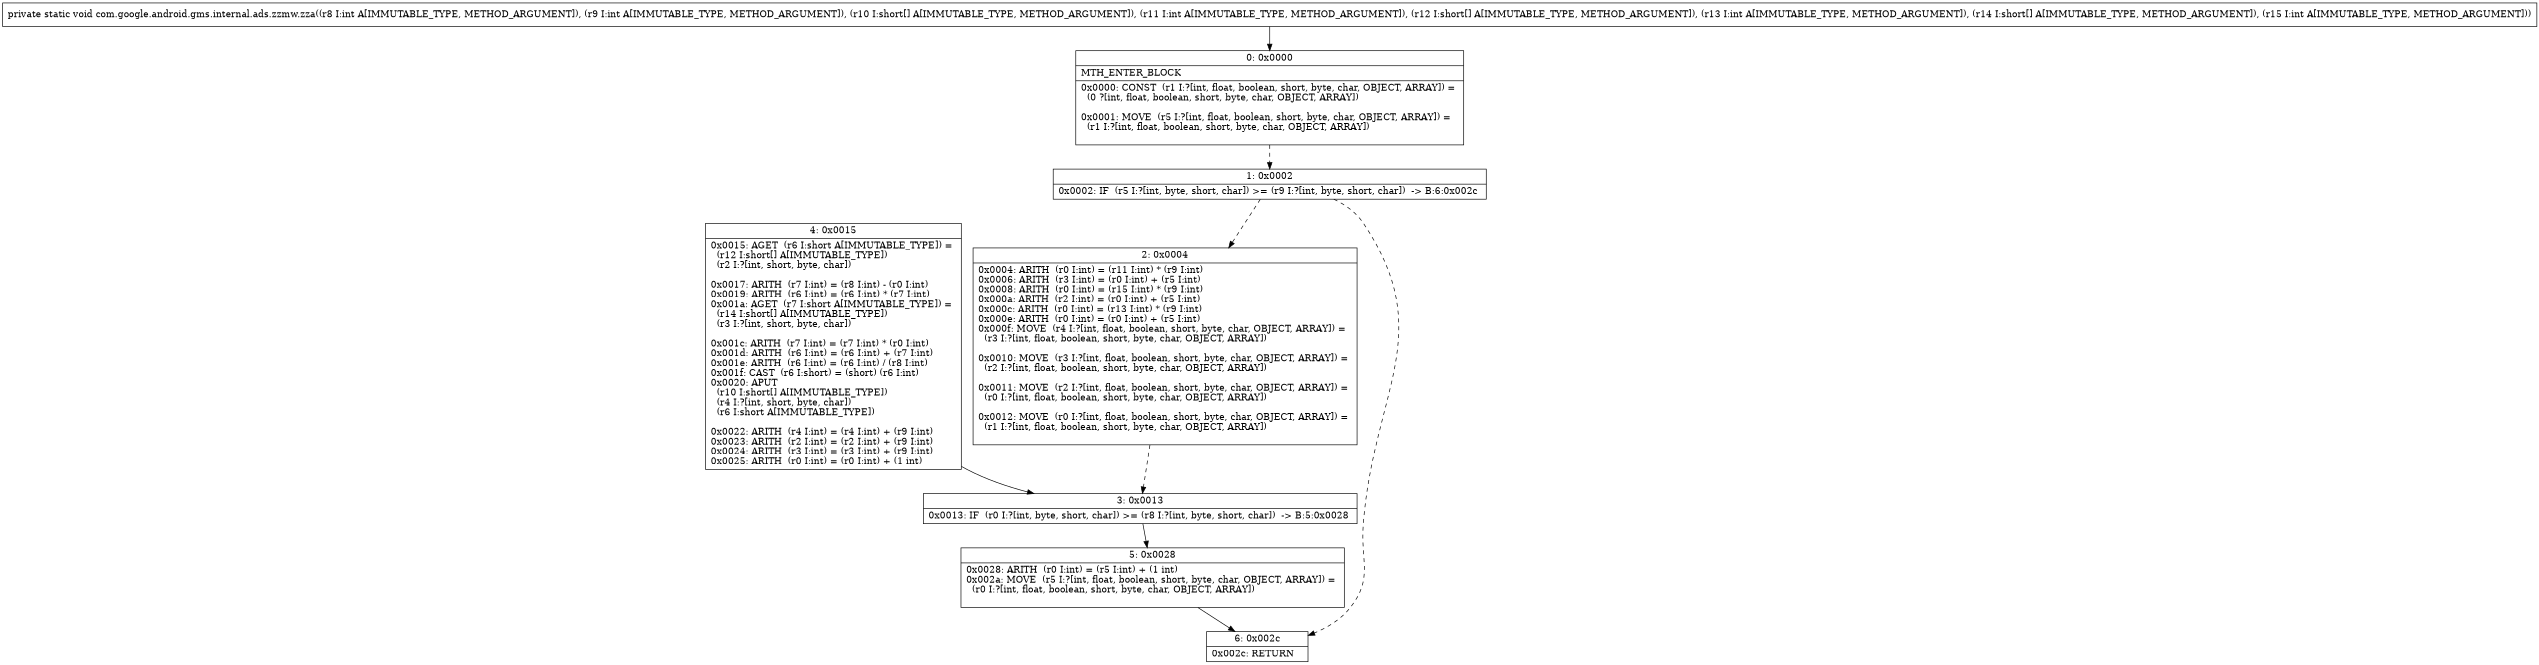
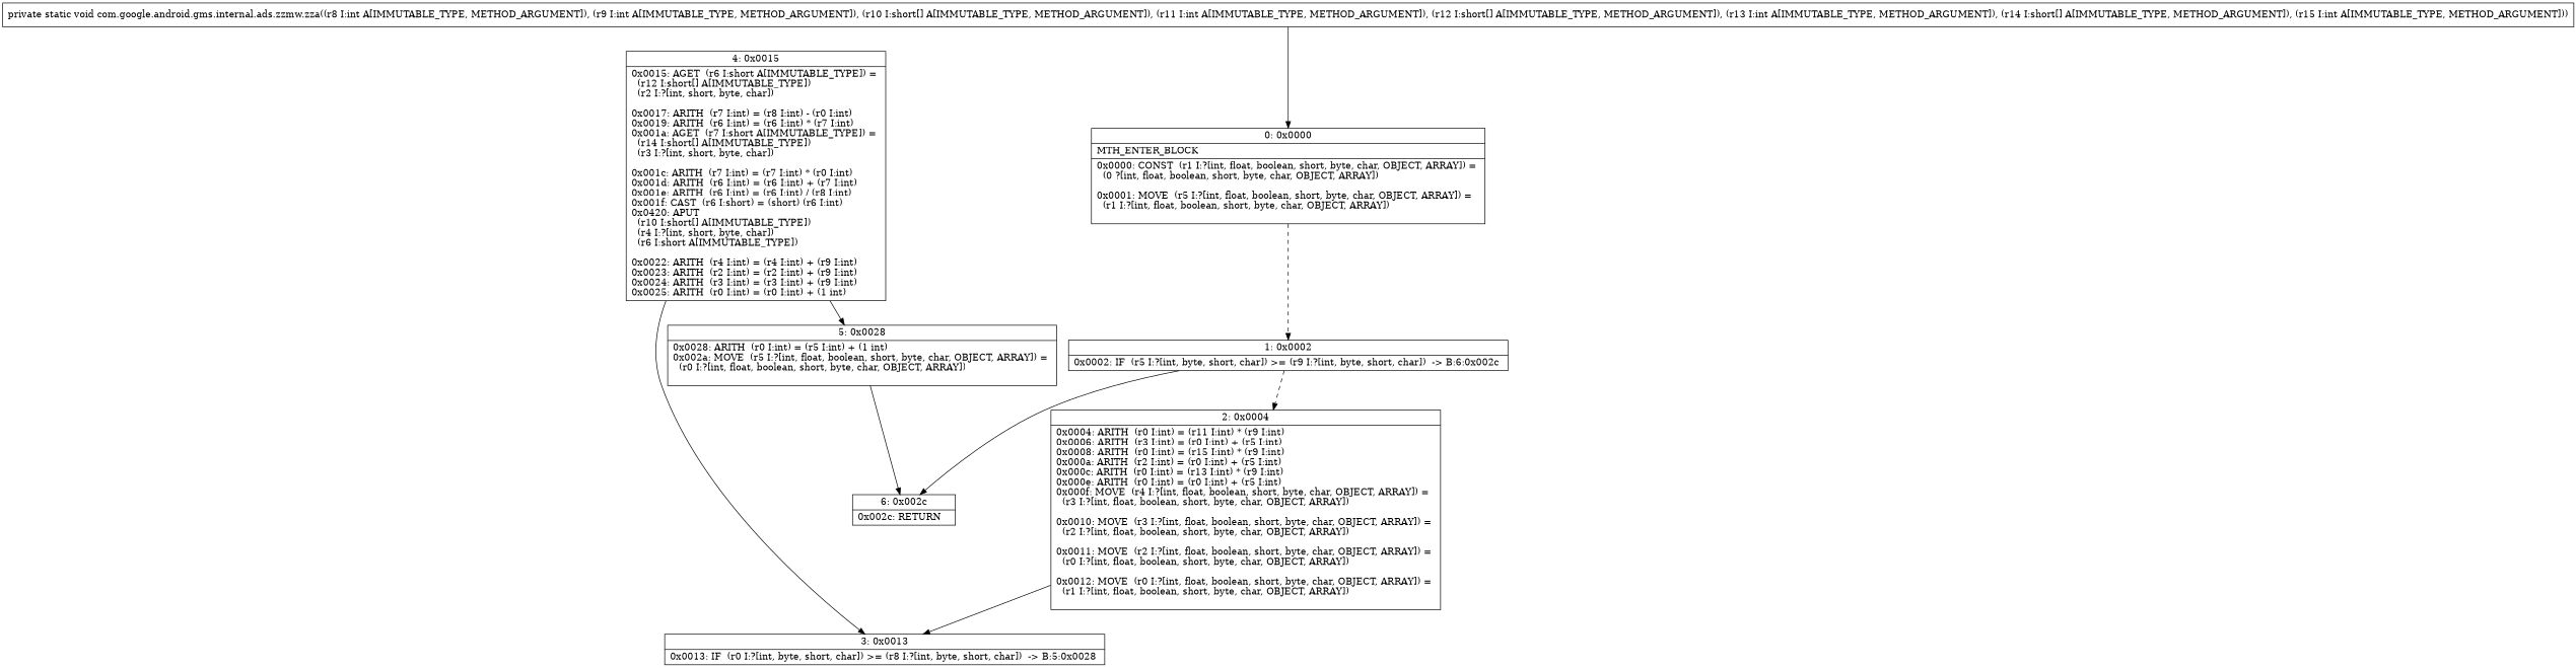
  digraph {
    node [shape=record]
    n1 [label="{0\:\ 0x0000|MTH_ENTER_BLOCK\l|0x0000: CONST  (r1 I:?[int, float, boolean, short, byte, char, OBJECT, ARRAY]) = \l  (0 ?[int, float, boolean, short, byte, char, OBJECT, ARRAY])\l \l0x0001: MOVE  (r5 I:?[int, float, boolean, short, byte, char, OBJECT, ARRAY]) = \l  (r1 I:?[int, float, boolean, short, byte, char, OBJECT, ARRAY])\l \l}"]
    n2 [label="{1\:\ 0x0002|0x0002: IF  (r5 I:?[int, byte, short, char]) \>= (r9 I:?[int, byte, short, char])  \-\> B:6:0x002c \l}"]
    n3 [label="{2\:\ 0x0004|0x0004: ARITH  (r0 I:int) = (r11 I:int) * (r9 I:int) \l0x0006: ARITH  (r3 I:int) = (r0 I:int) + (r5 I:int) \l0x0008: ARITH  (r0 I:int) = (r15 I:int) * (r9 I:int) \l0x000a: ARITH  (r2 I:int) = (r0 I:int) + (r5 I:int) \l0x000c: ARITH  (r0 I:int) = (r13 I:int) * (r9 I:int) \l0x000e: ARITH  (r0 I:int) = (r0 I:int) + (r5 I:int) \l0x000f: MOVE  (r4 I:?[int, float, boolean, short, byte, char, OBJECT, ARRAY]) = \l  (r3 I:?[int, float, boolean, short, byte, char, OBJECT, ARRAY])\l \l0x0010: MOVE  (r3 I:?[int, float, boolean, short, byte, char, OBJECT, ARRAY]) = \l  (r2 I:?[int, float, boolean, short, byte, char, OBJECT, ARRAY])\l \l0x0011: MOVE  (r2 I:?[int, float, boolean, short, byte, char, OBJECT, ARRAY]) = \l  (r0 I:?[int, float, boolean, short, byte, char, OBJECT, ARRAY])\l \l0x0012: MOVE  (r0 I:?[int, float, boolean, short, byte, char, OBJECT, ARRAY]) = \l  (r1 I:?[int, float, boolean, short, byte, char, OBJECT, ARRAY])\l \l}"]
    n4 [label="{6\:\ 0x002c|0x002c: RETURN   \l}"]
    n5 [label="{3\:\ 0x0013|0x0013: IF  (r0 I:?[int, byte, short, char]) \>= (r8 I:?[int, byte, short, char])  \-\> B:5:0x0028 \l}"]
    n6 [label="{5\:\ 0x0028|0x0028: ARITH  (r0 I:int) = (r5 I:int) + (1 int) \l0x002a: MOVE  (r5 I:?[int, float, boolean, short, byte, char, OBJECT, ARRAY]) = \l  (r0 I:?[int, float, boolean, short, byte, char, OBJECT, ARRAY])\l \l}"]
-   n7 [label="{4\:\ 0x0015|0x0015: AGET  (r6 I:short A[IMMUTABLE_TYPE]) = \l  (r12 I:short[] A[IMMUTABLE_TYPE])\l  (r2 I:?[int, short, byte, char])\l \l0x0017: ARITH  (r7 I:int) = (r8 I:int) \- (r0 I:int) \l0x0019: ARITH  (r6 I:int) = (r6 I:int) * (r7 I:int) \l0x001a: AGET  (r7 I:short A[IMMUTABLE_TYPE]) = \l  (r14 I:short[] A[IMMUTABLE_TYPE])\l  (r3 I:?[int, short, byte, char])\l \l0x001c: ARITH  (r7 I:int) = (r7 I:int) * (r0 I:int) \l0x001d: ARITH  (r6 I:int) = (r6 I:int) + (r7 I:int) \l0x001e: ARITH  (r6 I:int) = (r6 I:int) \/ (r8 I:int) \l0x001f: CAST  (r6 I:short) = (short) (r6 I:int) \l0x0020: APUT  \l  (r10 I:short[] A[IMMUTABLE_TYPE])\l  (r4 I:?[int, short, byte, char])\l  (r6 I:short A[IMMUTABLE_TYPE])\l \l0x0022: ARITH  (r4 I:int) = (r4 I:int) + (r9 I:int) \l0x0023: ARITH  (r2 I:int) = (r2 I:int) + (r9 I:int) \l0x0024: ARITH  (r3 I:int) = (r3 I:int) + (r9 I:int) \l0x0025: ARITH  (r0 I:int) = (r0 I:int) + (1 int) \l}"]
+   n7 [label="{4\:\ 0x0015|0x0015: AGET  (r6 I:short A[IMMUTABLE_TYPE]) = \l  (r12 I:short[] A[IMMUTABLE_TYPE])\l  (r2 I:?[int, short, byte, char])\l \l0x0017: ARITH  (r7 I:int) = (r8 I:int) \- (r0 I:int) \l0x0019: ARITH  (r6 I:int) = (r6 I:int) * (r7 I:int) \l0x001a: AGET  (r7 I:short A[IMMUTABLE_TYPE]) = \l  (r14 I:short[] A[IMMUTABLE_TYPE])\l  (r3 I:?[int, short, byte, char])\l \l0x001c: ARITH  (r7 I:int) = (r7 I:int) * (r0 I:int) \l0x001d: ARITH  (r6 I:int) = (r6 I:int) + (r7 I:int) \l0x001e: ARITH  (r6 I:int) = (r6 I:int) \/ (r8 I:int) \l0x001f: CAST  (r6 I:short) = (short) (r6 I:int) \l0x0420: APUT  \l  (r10 I:short[] A[IMMUTABLE_TYPE])\l  (r4 I:?[int, short, byte, char])\l  (r6 I:short A[IMMUTABLE_TYPE])\l \l0x0022: ARITH  (r4 I:int) = (r4 I:int) + (r9 I:int) \l0x0023: ARITH  (r2 I:int) = (r2 I:int) + (r9 I:int) \l0x0024: ARITH  (r3 I:int) = (r3 I:int) + (r9 I:int) \l0x0025: ARITH  (r0 I:int) = (r0 I:int) + (1 int) \l}"]
    n8 [label="{private static void com.google.android.gms.internal.ads.zzmw.zza((r8 I:int A[IMMUTABLE_TYPE, METHOD_ARGUMENT]), (r9 I:int A[IMMUTABLE_TYPE, METHOD_ARGUMENT]), (r10 I:short[] A[IMMUTABLE_TYPE, METHOD_ARGUMENT]), (r11 I:int A[IMMUTABLE_TYPE, METHOD_ARGUMENT]), (r12 I:short[] A[IMMUTABLE_TYPE, METHOD_ARGUMENT]), (r13 I:int A[IMMUTABLE_TYPE, METHOD_ARGUMENT]), (r14 I:short[] A[IMMUTABLE_TYPE, METHOD_ARGUMENT]), (r15 I:int A[IMMUTABLE_TYPE, METHOD_ARGUMENT])) }"]
    n1 -> n2 [style=dashed]
    n2 -> n3 [style=dashed]
-   n2 -> n4 [style=dashed]
-   n3 -> n5 [style=dashed]
-   n5 -> n6
+   n2 -> n4
+   n3 -> n5
+   n7 -> n6
    n6 -> n4
    n7 -> n5
    n8 -> n1
  }
